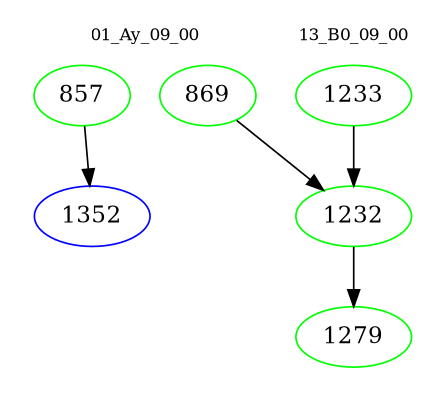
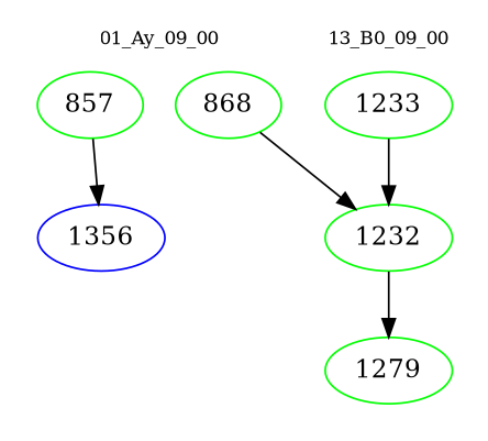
  digraph {
    node [color=green]
    edge [color=black]
-   n1 [label=869]
+   n1 [label=868]
    n2 [label=857]
-   n3 [color=blue label=1352]
+   n3 [color=blue label=1356]
    n4 [label=1233]
    n5 [label=1232]
    n6 [label=1279]
    subgraph cluster_1 {
      color=white
      fontsize=10
      label="01_Ay_09_00"
      n1
      n2
      n3
    }
    subgraph cluster_2 {
      color=white
      fontsize=10
      label="13_B0_09_00"
      n4
      n5
      n6
    }
    n1 -> n5
    n2 -> n3
    n4 -> n5
    n5 -> n6
  }
